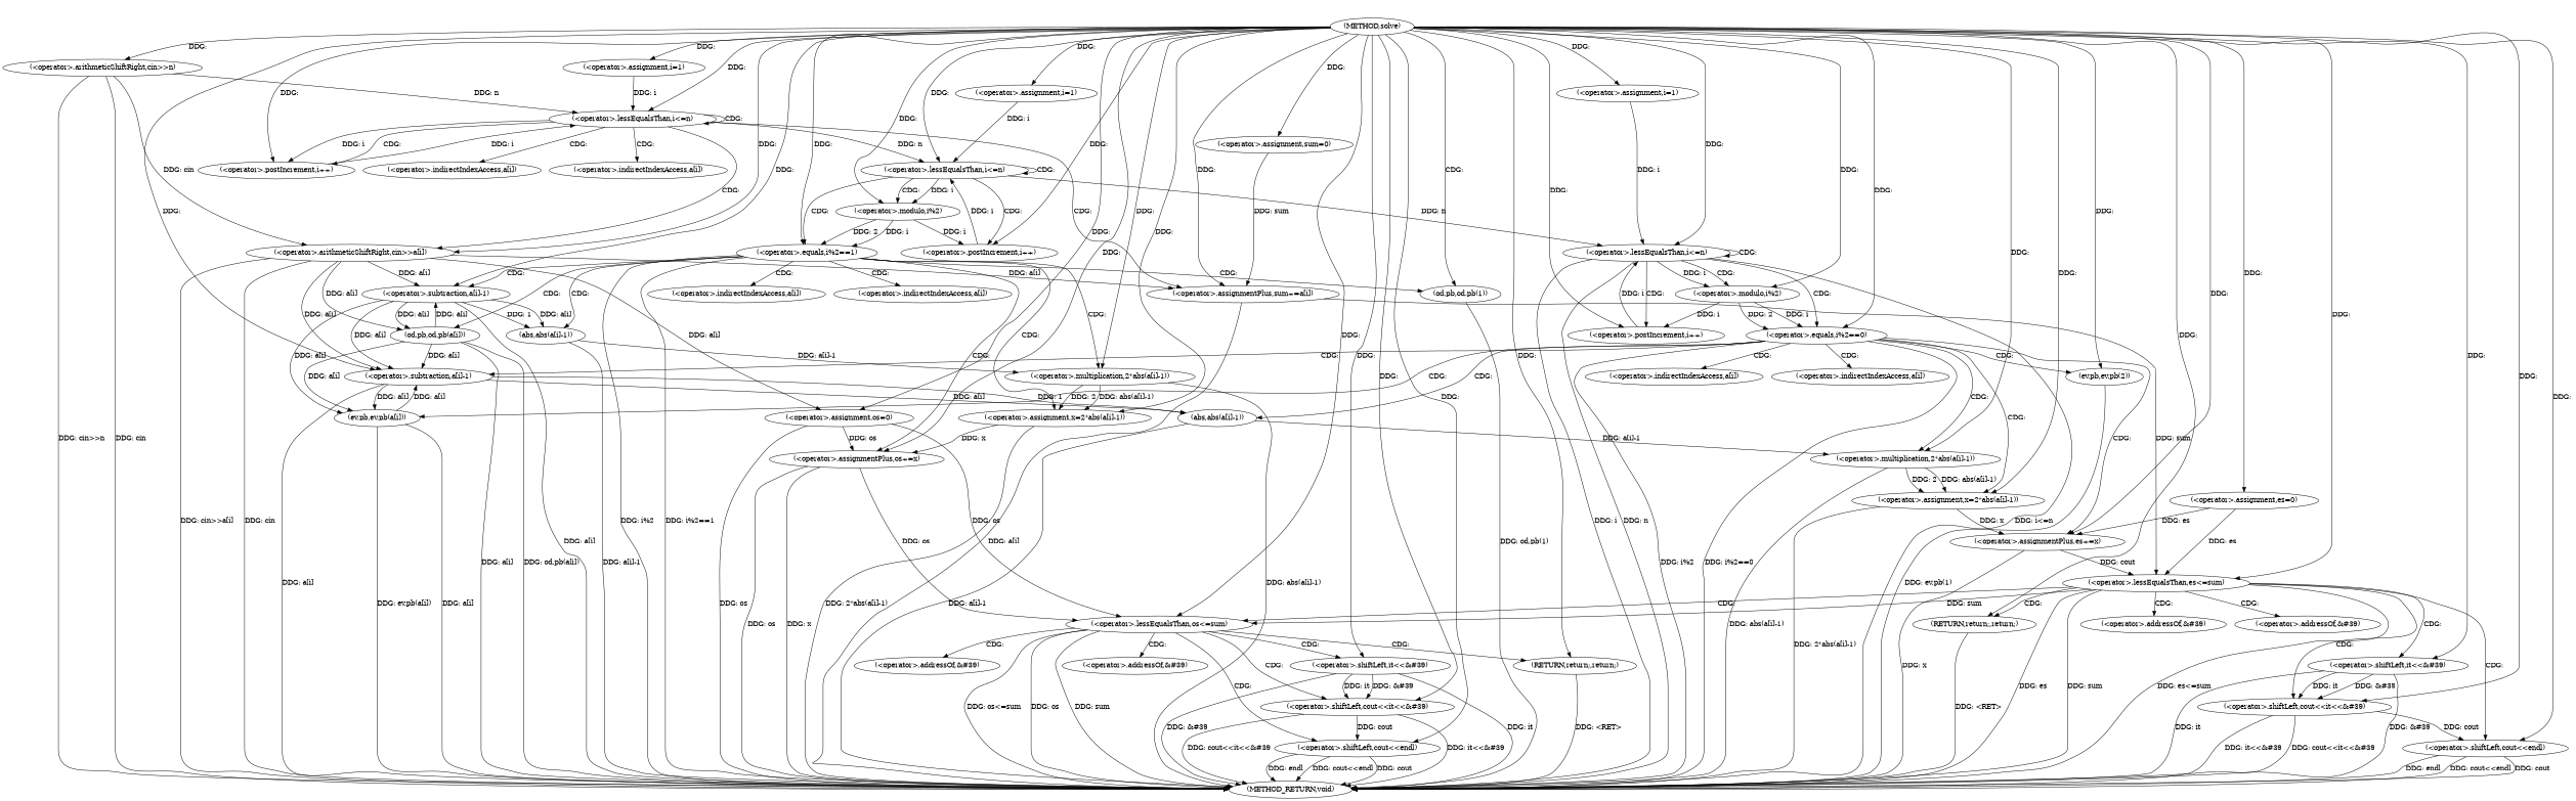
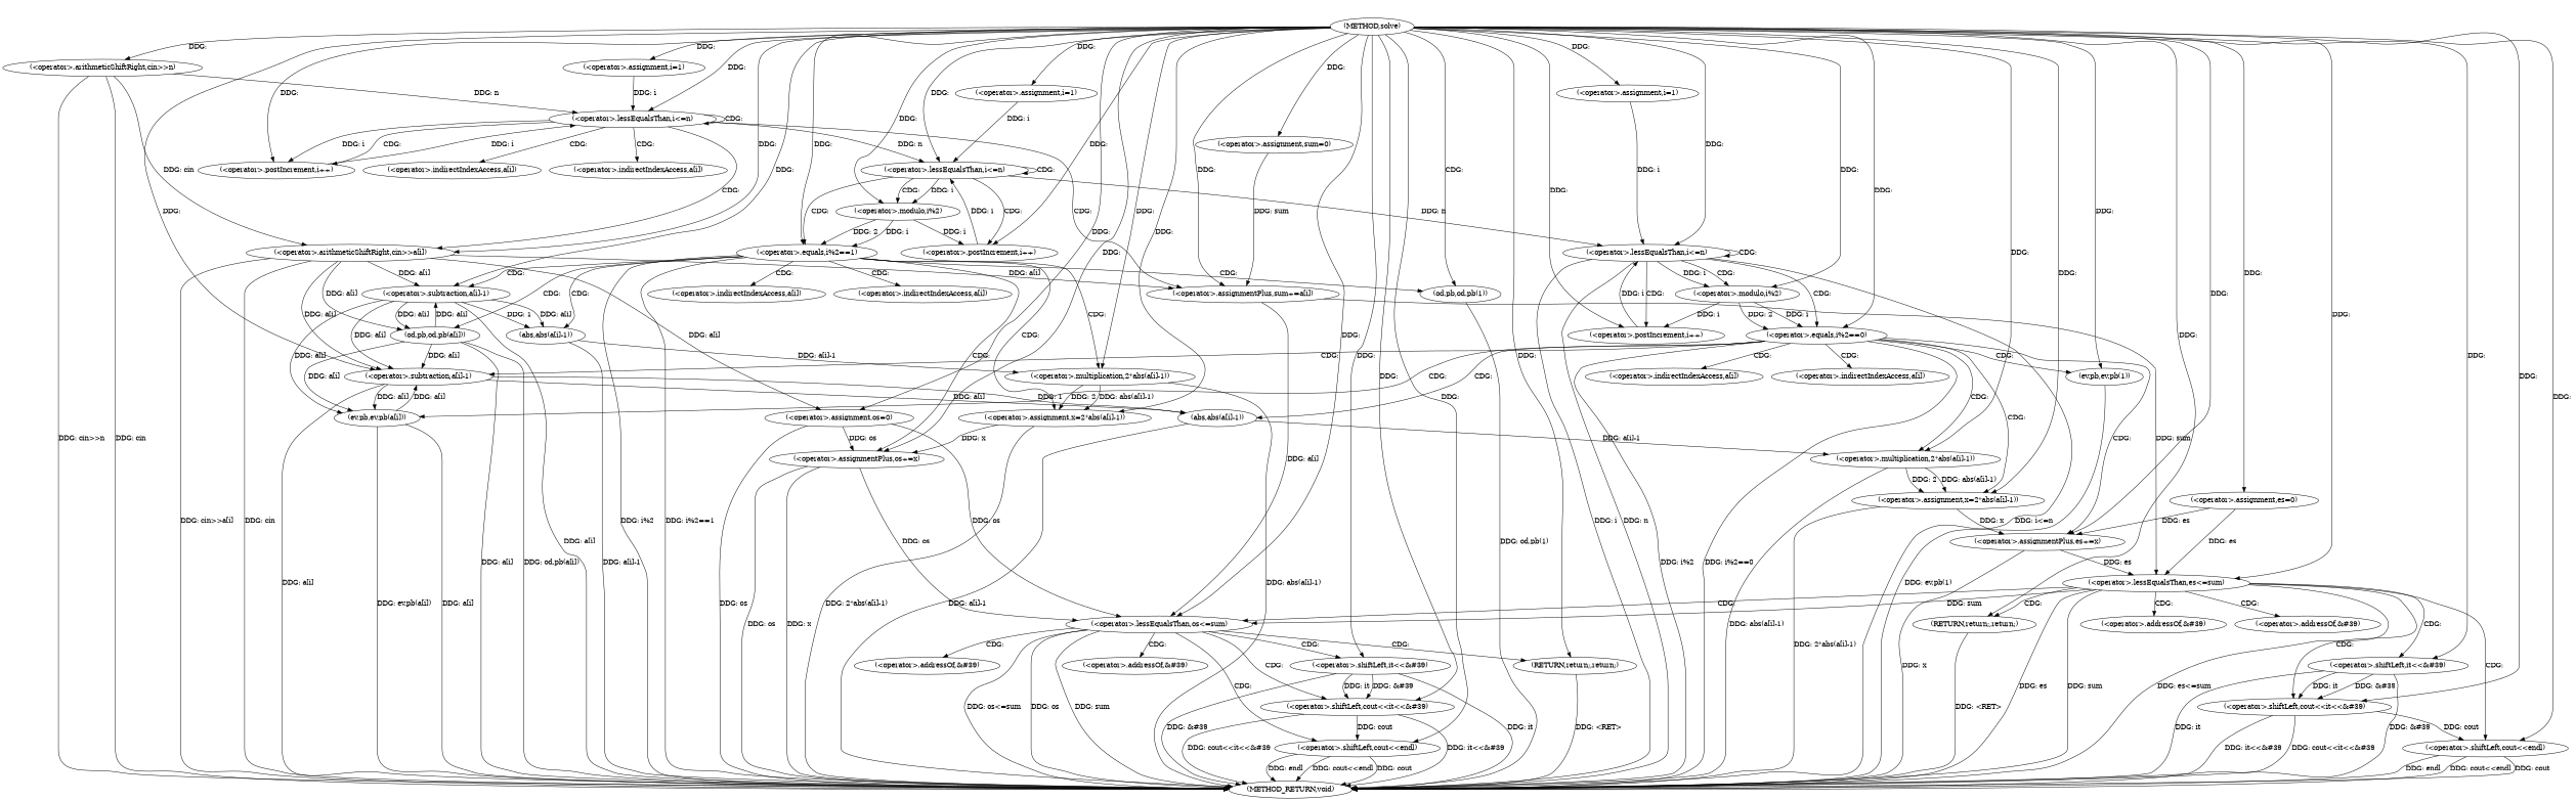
  digraph {
    n1 [label="(METHOD,solve)"]
    n2 [label="(<operator>.arithmeticShiftRight,cin>>n)"]
    n3 [label="(<operator>.assignment,sum=0)"]
    n4 [label="(<operator>.assignment,os=0)"]
    n5 [label="(<operator>.assignment,es=0)"]
    n6 [label="(<operator>.assignment,i=1)"]
    n7 [label="(<operator>.lessEqualsThan,i<=n)"]
    n8 [label="(<operator>.postIncrement,i++)"]
    n9 [label="(<operator>.assignment,i=1)"]
    n10 [label="(<operator>.lessEqualsThan,i<=n)"]
    n11 [label="(<operator>.postIncrement,i++)"]
    n12 [label="(<operator>.assignment,i=1)"]
    n13 [label="(<operator>.lessEqualsThan,i<=n)"]
    n14 [label="(<operator>.postIncrement,i++)"]
    n15 [label="(<operator>.lessEqualsThan,es<=sum)"]
    n16 [label="(<operator>.lessEqualsThan,os<=sum)"]
    n17 [label="(<operator>.arithmeticShiftRight,cin>>a[i])"]
    n18 [label="(<operator>.assignmentPlus,sum+=a[i])"]
    n19 [label="(<operator>.shiftLeft,cout<<endl)"]
    n20 [label="(RETURN,return;,return;)"]
    n21 [label="(<operator>.shiftLeft,cout<<endl)"]
    n22 [label="(RETURN,return;,return;)"]
    n23 [label="(<operator>.equals,i%2==1)"]
    n24 [label="(<operator>.equals,i%2==0)"]
    n25 [label="(<operator>.shiftLeft,cout<<it<<&#39)"]
    n26 [label="(<operator>.shiftLeft,cout<<it<<&#39)"]
    n27 [label="(<operator>.assignment,x=2*abs(a[i]-1))"]
    n28 [label="(od.pb,od.pb(1))"]
    n29 [label="(<operator>.assignmentPlus,os+=x)"]
    n30 [label="(<operator>.assignment,x=2*abs(a[i]-1))"]
-   n31 [label="(ev.pb,ev.pb(2))"]
+   n31 [label="(ev.pb,ev.pb(1))"]
    n32 [label="(<operator>.assignmentPlus,es+=x)"]
    n33 [label="(<operator>.modulo,i%2)"]
    n34 [label="(<operator>.modulo,i%2)"]
    n35 [label="(<operator>.shiftLeft,it<<&#39)"]
    n36 [label="(<operator>.shiftLeft,it<<&#39)"]
    n37 [label="(<operator>.multiplication,2*abs(a[i]-1))"]
    n38 [label="(<operator>.multiplication,2*abs(a[i]-1))"]
    n39 [label="(<operator>.subtraction,a[i]-1)"]
    n40 [label="(<operator>.subtraction,a[i]-1)"]
    n41 [label="(METHOD_RETURN,void)"]
    n42 [label="(<operator>.indirectIndexAccess,a[i])"]
    n43 [label="(<operator>.indirectIndexAccess,a[i])"]
    n44 [label="(<operator>.addressOf,&#39)"]
    n45 [label="(<operator>.addressOf,&#39)"]
    n46 [label="(<operator>.addressOf,&#39)"]
    n47 [label="(<operator>.addressOf,&#39)"]
    n48 [label="(od.pb,od.pb(a[i]))"]
    n49 [label="(abs,abs(a[i]-1))"]
    n50 [label="(<operator>.indirectIndexAccess,a[i])"]
    n51 [label="(<operator>.indirectIndexAccess,a[i])"]
    n52 [label="(ev.pb,ev.pb(a[i]))"]
    n53 [label="(abs,abs(a[i]-1))"]
    n54 [label="(<operator>.indirectIndexAccess,a[i])"]
    n55 [label="(<operator>.indirectIndexAccess,a[i])"]
    n1 -> n2 [label="DDG: "]
    n1 -> n3 [label="DDG: "]
    n1 -> n4 [label="DDG: "]
    n1 -> n5 [label="DDG: "]
    n1 -> n6 [label="DDG: "]
    n1 -> n7 [label="DDG: "]
    n1 -> n8 [label="DDG: "]
    n1 -> n9 [label="DDG: "]
    n1 -> n10 [label="DDG: "]
    n1 -> n11 [label="DDG: "]
    n1 -> n12 [label="DDG: "]
    n1 -> n13 [label="DDG: "]
    n1 -> n14 [label="DDG: "]
    n1 -> n15 [label="DDG: "]
    n1 -> n16 [label="DDG: "]
    n1 -> n17 [label="DDG: "]
    n1 -> n18 [label="DDG: "]
    n1 -> n19 [label="DDG: "]
    n1 -> n20 [label="DDG: "]
    n1 -> n21 [label="DDG: "]
    n1 -> n22 [label="DDG: "]
    n1 -> n23 [label="DDG: "]
    n1 -> n24 [label="DDG: "]
    n1 -> n25 [label="DDG: "]
    n1 -> n26 [label="DDG: "]
    n1 -> n27 [label="DDG: "]
    n1 -> n28 [label="CDG: "]
    n1 -> n29 [label="DDG: "]
    n1 -> n30 [label="DDG: "]
    n1 -> n31 [label="DDG: "]
    n1 -> n32 [label="DDG: "]
    n1 -> n33 [label="DDG: "]
    n1 -> n34 [label="DDG: "]
    n1 -> n35 [label="DDG: "]
    n1 -> n36 [label="DDG: "]
    n1 -> n37 [label="DDG: "]
    n1 -> n38 [label="DDG: "]
    n1 -> n39 [label="DDG: "]
    n1 -> n40 [label="DDG: "]
    n2 -> n7 [label="DDG: n"]
    n2 -> n17 [label="DDG: cin"]
    n2 -> n41 [label="DDG: cin"]
    n2 -> n41 [label="DDG: cin>>n"]
    n3 -> n18 [label="DDG: sum"]
    n4 -> n16 [label="DDG: os"]
    n4 -> n29 [label="DDG: os"]
    n4 -> n41 [label="DDG: os"]
    n5 -> n15 [label="DDG: es"]
    n5 -> n32 [label="DDG: es"]
    n6 -> n7 [label="DDG: i"]
    n7 -> n7 [label="CDG: "]
    n7 -> n8 [label="DDG: i"]
    n7 -> n8 [label="CDG: "]
    n7 -> n10 [label="DDG: n"]
    n7 -> n17 [label="CDG: "]
    n7 -> n18 [label="CDG: "]
    n7 -> n42 [label="CDG: "]
    n7 -> n43 [label="CDG: "]
    n8 -> n7 [label="DDG: i"]
    n9 -> n10 [label="DDG: i"]
    n10 -> n10 [label="CDG: "]
    n10 -> n11 [label="CDG: "]
    n10 -> n13 [label="DDG: n"]
    n10 -> n23 [label="CDG: "]
    n10 -> n33 [label="DDG: i"]
    n10 -> n33 [label="CDG: "]
    n11 -> n10 [label="DDG: i"]
    n12 -> n13 [label="DDG: i"]
    n13 -> n13 [label="CDG: "]
    n13 -> n14 [label="CDG: "]
    n13 -> n24 [label="CDG: "]
    n13 -> n34 [label="DDG: i"]
    n13 -> n34 [label="CDG: "]
    n13 -> n41 [label="DDG: i"]
    n13 -> n41 [label="DDG: n"]
    n13 -> n41 [label="DDG: i<=n"]
    n14 -> n13 [label="DDG: i"]
    n15 -> n16 [label="DDG: sum"]
    n15 -> n16 [label="CDG: "]
    n15 -> n19 [label="CDG: "]
    n15 -> n20 [label="CDG: "]
    n15 -> n25 [label="CDG: "]
    n15 -> n35 [label="CDG: "]
    n15 -> n41 [label="DDG: es"]
    n15 -> n41 [label="DDG: sum"]
    n15 -> n41 [label="DDG: es<=sum"]
    n15 -> n44 [label="CDG: "]
    n15 -> n45 [label="CDG: "]
    n16 -> n21 [label="CDG: "]
    n16 -> n22 [label="CDG: "]
    n16 -> n26 [label="CDG: "]
    n16 -> n36 [label="CDG: "]
    n16 -> n41 [label="DDG: os"]
    n16 -> n41 [label="DDG: sum"]
    n16 -> n41 [label="DDG: os<=sum"]
    n16 -> n46 [label="CDG: "]
    n16 -> n47 [label="CDG: "]
    n17 -> n4 [label="DDG: a[i]"]
    n17 -> n18 [label="DDG: a[i]"]
    n17 -> n39 [label="DDG: a[i]"]
    n17 -> n40 [label="DDG: a[i]"]
    n17 -> n41 [label="DDG: cin"]
    n17 -> n41 [label="DDG: cin>>a[i]"]
    n17 -> n48 [label="DDG: a[i]"]
    n18 -> n15 [label="DDG: sum"]
-   n18 -> n41 [label="DDG: a[i]"]
+   n18 -> n16 [label="DDG: a[i]"]
    n19 -> n41 [label="DDG: cout"]
    n19 -> n41 [label="DDG: endl"]
    n19 -> n41 [label="DDG: cout<<endl"]
    n20 -> n41 [label="DDG: <RET>"]
    n21 -> n41 [label="DDG: cout"]
    n21 -> n41 [label="DDG: endl"]
    n21 -> n41 [label="DDG: cout<<endl"]
    n22 -> n41 [label="DDG: <RET>"]
    n23 -> n27 [label="CDG: "]
    n23 -> n28 [label="CDG: "]
    n23 -> n29 [label="CDG: "]
    n23 -> n37 [label="CDG: "]
    n23 -> n39 [label="CDG: "]
    n23 -> n41 [label="DDG: i%2"]
    n23 -> n41 [label="DDG: i%2==1"]
    n23 -> n48 [label="CDG: "]
    n23 -> n49 [label="CDG: "]
    n23 -> n50 [label="CDG: "]
    n23 -> n51 [label="CDG: "]
    n24 -> n30 [label="CDG: "]
    n24 -> n31 [label="CDG: "]
    n24 -> n32 [label="CDG: "]
    n24 -> n38 [label="CDG: "]
    n24 -> n40 [label="CDG: "]
    n24 -> n41 [label="DDG: i%2"]
    n24 -> n41 [label="DDG: i%2==0"]
    n24 -> n52 [label="CDG: "]
    n24 -> n53 [label="CDG: "]
    n24 -> n54 [label="CDG: "]
    n24 -> n55 [label="CDG: "]
    n25 -> n19 [label="DDG: cout"]
    n25 -> n41 [label="DDG: it<<&#39"]
    n25 -> n41 [label="DDG: cout<<it<<&#39"]
    n26 -> n21 [label="DDG: cout"]
    n26 -> n41 [label="DDG: it<<&#39"]
    n26 -> n41 [label="DDG: cout<<it<<&#39"]
    n27 -> n29 [label="DDG: x"]
    n27 -> n41 [label="DDG: 2*abs(a[i]-1)"]
    n28 -> n41 [label="DDG: od.pb(1)"]
    n29 -> n16 [label="DDG: os"]
    n29 -> n41 [label="DDG: os"]
    n29 -> n41 [label="DDG: x"]
    n30 -> n32 [label="DDG: x"]
    n30 -> n41 [label="DDG: 2*abs(a[i]-1)"]
    n31 -> n41 [label="DDG: ev.pb(1)"]
-   n32 -> n15 [label="DDG: cout"]
+   n32 -> n15 [label="DDG: es"]
    n32 -> n41 [label="DDG: x"]
    n33 -> n11 [label="DDG: i"]
    n33 -> n23 [label="DDG: 2"]
    n33 -> n23 [label="DDG: i"]
    n34 -> n14 [label="DDG: i"]
    n34 -> n24 [label="DDG: 2"]
    n34 -> n24 [label="DDG: i"]
    n35 -> n25 [label="DDG: &#39"]
    n35 -> n25 [label="DDG: it"]
    n35 -> n41 [label="DDG: it"]
    n35 -> n41 [label="DDG: &#39"]
    n36 -> n26 [label="DDG: &#39"]
    n36 -> n26 [label="DDG: it"]
    n36 -> n41 [label="DDG: it"]
    n36 -> n41 [label="DDG: &#39"]
    n37 -> n27 [label="DDG: 2"]
    n37 -> n27 [label="DDG: abs(a[i]-1)"]
    n37 -> n41 [label="DDG: abs(a[i]-1)"]
    n38 -> n30 [label="DDG: 2"]
    n38 -> n30 [label="DDG: abs(a[i]-1)"]
    n38 -> n41 [label="DDG: abs(a[i]-1)"]
    n39 -> n40 [label="DDG: a[i]"]
    n39 -> n41 [label="DDG: a[i]"]
    n39 -> n48 [label="DDG: a[i]"]
    n39 -> n49 [label="DDG: 1"]
    n39 -> n49 [label="DDG: a[i]"]
    n39 -> n52 [label="DDG: a[i]"]
    n40 -> n41 [label="DDG: a[i]"]
    n40 -> n52 [label="DDG: a[i]"]
    n40 -> n53 [label="DDG: a[i]"]
    n40 -> n53 [label="DDG: 1"]
    n48 -> n39 [label="DDG: a[i]"]
    n48 -> n40 [label="DDG: a[i]"]
    n48 -> n41 [label="DDG: a[i]"]
    n48 -> n41 [label="DDG: od.pb(a[i])"]
    n48 -> n52 [label="DDG: a[i]"]
    n49 -> n37 [label="DDG: a[i]-1"]
    n49 -> n41 [label="DDG: a[i]-1"]
    n52 -> n40 [label="DDG: a[i]"]
    n52 -> n41 [label="DDG: a[i]"]
    n52 -> n41 [label="DDG: ev.pb(a[i])"]
    n53 -> n38 [label="DDG: a[i]-1"]
    n53 -> n41 [label="DDG: a[i]-1"]
  }
